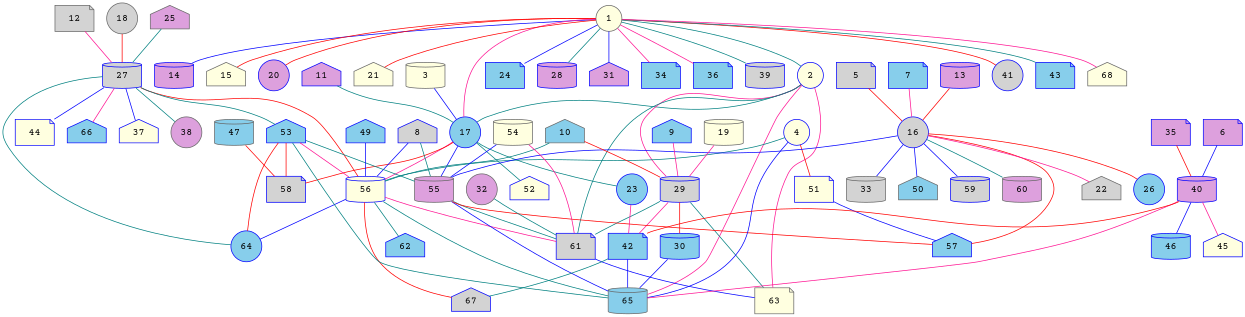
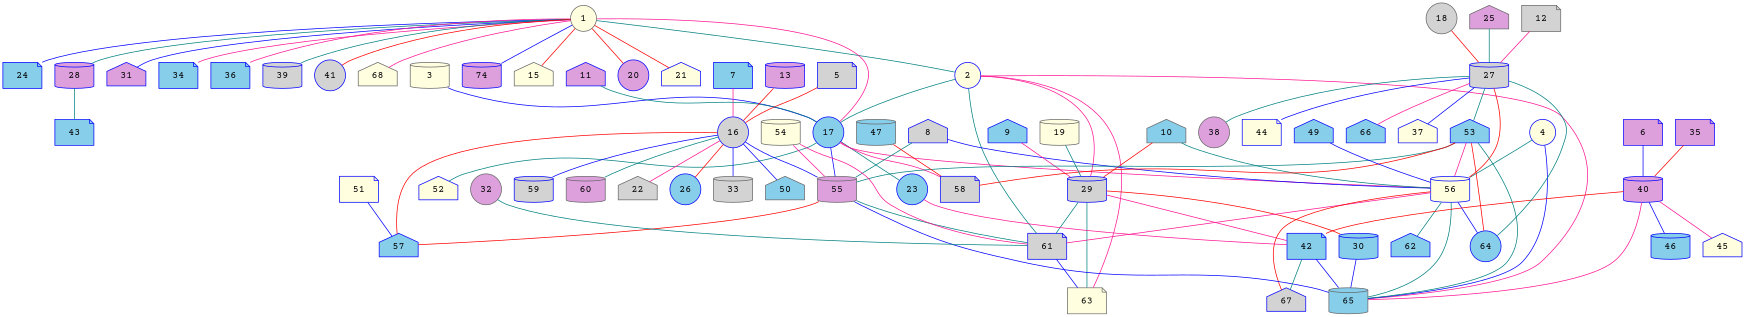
  graph {
    fontname="Courier Prime"
    node [color=blue fillcolor=skyblue fontname="Courier Prime" shape=house style=filled]
    edge [color=teal fontname="Courier Prime" weight=1.0]
    1 [color=gray40 fillcolor=lightyellow shape=circle]
    2 [fillcolor=lightyellow shape=circle]
-   14 [fillcolor=plum shape=cylinder]
+   14 [fillcolor=plum shape=cylinder label=74]
    15 [color=gray40 fillcolor=lightyellow]
    17 [shape=circle]
    20 [fillcolor=plum shape=circle]
-   21 [color=gray40 fillcolor=lightyellow]
+   21 [fillcolor=lightyellow]
    24 [shape=note]
    28 [fillcolor=plum shape=cylinder]
    31 [fillcolor=plum]
    34 [shape=note]
    36 [shape=note]
    39 [fillcolor=lightgrey shape=cylinder]
    41 [fillcolor=lightgrey shape=circle]
    43 [shape=note]
    n16 [color=gray40 fillcolor=lightyellow label=68]
    29 [fillcolor=lightgrey shape=cylinder]
    61 [fillcolor=lightgrey shape=note]
    63 [color=gray40 fillcolor=lightyellow shape=note]
    65 [color=gray40 shape=cylinder]
    56 [fillcolor=lightyellow shape=cylinder]
    55 [color=gray40 fillcolor=plum shape=cylinder]
    23 [shape=circle]
    52 [fillcolor=lightyellow]
    58 [fillcolor=lightgrey shape=note]
    42 [shape=note]
    30 [shape=cylinder]
    3 [color=gray40 fillcolor=lightyellow shape=cylinder]
    4 [fillcolor=lightyellow shape=circle]
    51 [fillcolor=lightyellow shape=note]
    57
    64 [shape=circle]
    67 [fillcolor=lightgrey]
    62
    5 [fillcolor=lightgrey shape=note]
    16 [fillcolor=lightgrey shape=circle]
    22 [color=gray40 fillcolor=lightgrey]
    26 [shape=circle]
    33 [color=gray40 fillcolor=lightgrey shape=cylinder]
    50 [color=gray40]
    59 [fillcolor=lightgrey shape=cylinder]
    60 [color=gray40 fillcolor=plum shape=cylinder]
    6 [fillcolor=plum shape=note]
    40 [fillcolor=plum shape=cylinder]
    45 [fillcolor=lightyellow]
    46 [shape=cylinder]
    7 [shape=note]
    8 [fillcolor=lightgrey]
    9
    10 [color=gray40]
    11 [fillcolor=plum]
    12 [color=gray40 fillcolor=lightgrey shape=note]
    27 [fillcolor=lightgrey shape=cylinder]
    37 [fillcolor=lightyellow]
    38 [color=gray40 fillcolor=plum shape=circle]
    44 [fillcolor=lightyellow shape=note]
    53
    66
    13 [fillcolor=plum shape=cylinder]
    18 [color=gray40 fillcolor=lightgrey shape=circle]
    19 [color=gray40 fillcolor=lightyellow shape=cylinder]
    25 [color=gray40 fillcolor=plum]
    32 [color=gray40 fillcolor=plum shape=circle]
    35 [fillcolor=plum shape=note]
    47 [color=gray40 shape=cylinder]
    49
    54 [color=gray40 fillcolor=lightyellow shape=cylinder]
    1 -- 2 [weight=4.0]
    1 -- 14 [color=blue]
    1 -- 15 [color=red]
    1 -- 17 [color=deeppink weight=4.0]
    1 -- 20 [color=red]
    1 -- 21 [color=red]
    1 -- 24 [color=blue]
    1 -- 28
    1 -- 31 [color=blue]
    1 -- 34 [color=deeppink]
    1 -- 36 [color=deeppink]
    1 -- 39
    1 -- 41 [color=red]
-   1 -- 43
+   28 -- 43
    1 -- n16 [color=deeppink]
    2 -- 17
    2 -- 29 [color=deeppink weight=3.0]
    2 -- 61
    2 -- 63 [color=deeppink]
    2 -- 65 [color=deeppink]
    17 -- 56 [color=deeppink]
    17 -- 55 [color=blue]
    17 -- 23
    17 -- 52
-   17 -- 58 [color=red]
+   17 -- 58 [color=deeppink]
    29 -- 61 [weight=3.0]
    29 -- 63 [weight=3.0]
    29 -- 42 [color=deeppink]
    29 -- 30 [color=red]
    61 -- 63 [color=blue]
    56 -- 61 [color=deeppink]
    56 -- 65
    56 -- 64 [color=blue weight=2.0]
    56 -- 67 [color=red]
    56 -- 62
    55 -- 61
    55 -- 65 [color=blue]
    55 -- 57 [color=red weight=2.0]
    23 -- 42 [color=deeppink]
    42 -- 65 [color=blue weight=6.0]
    42 -- 67
    30 -- 65 [color=blue]
    3 -- 17 [color=blue]
    4 -- 65 [color=blue]
    4 -- 56
-   4 -- 51 [color=red]
    51 -- 57 [color=blue]
    5 -- 16 [color=red]
    16 -- 55 [color=blue weight=6.0]
    16 -- 57 [color=red weight=3.0]
    16 -- 22 [color=deeppink]
    16 -- 26 [color=red]
    16 -- 33 [color=blue]
    16 -- 50 [color=blue]
    16 -- 59 [color=blue]
    16 -- 60
    6 -- 40 [color=blue]
    40 -- 65 [color=deeppink weight=2.0]
    40 -- 42 [color=red weight=3.0]
    40 -- 45 [color=deeppink]
    40 -- 46 [color=blue]
    7 -- 16 [color=deeppink]
    8 -- 56 [color=blue]
    8 -- 55
    9 -- 29 [color=deeppink]
    10 -- 29 [color=red]
    10 -- 56
    11 -- 17
    12 -- 27 [color=deeppink]
    27 -- 56 [color=red weight=4.0]
    27 -- 64 [weight=2.0]
    27 -- 37 [color=blue]
    27 -- 38
    27 -- 44 [color=blue]
    27 -- 53 [weight=2.0]
    27 -- 66 [color=deeppink]
    53 -- 65
    53 -- 56 [color=deeppink weight=2.0]
    53 -- 55
    53 -- 58 [color=red]
    53 -- 64 [color=red]
    13 -- 16 [color=red]
    18 -- 27 [color=red]
-   19 -- 29 [color=deeppink]
+   19 -- 29
    25 -- 27
    32 -- 61
    35 -- 40 [color=red]
    47 -- 58 [color=red]
    49 -- 56 [color=blue]
    54 -- 61 [color=deeppink]
-   54 -- 55 [color=blue]
+   54 -- 55 [color=deeppink]
  }
